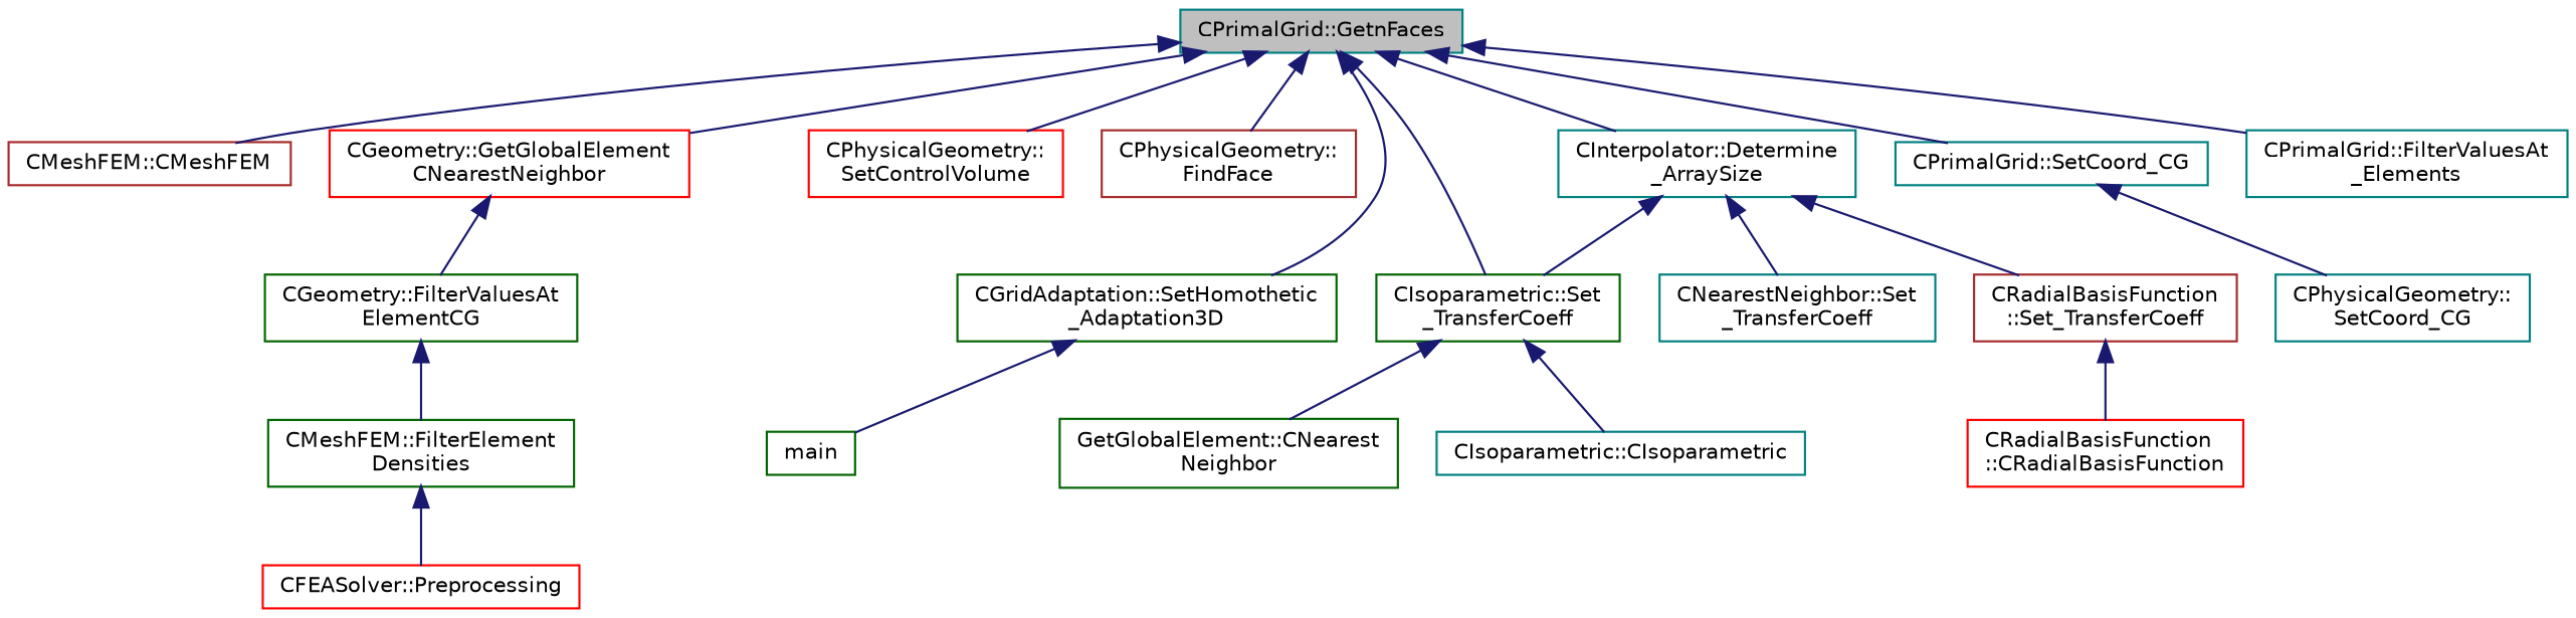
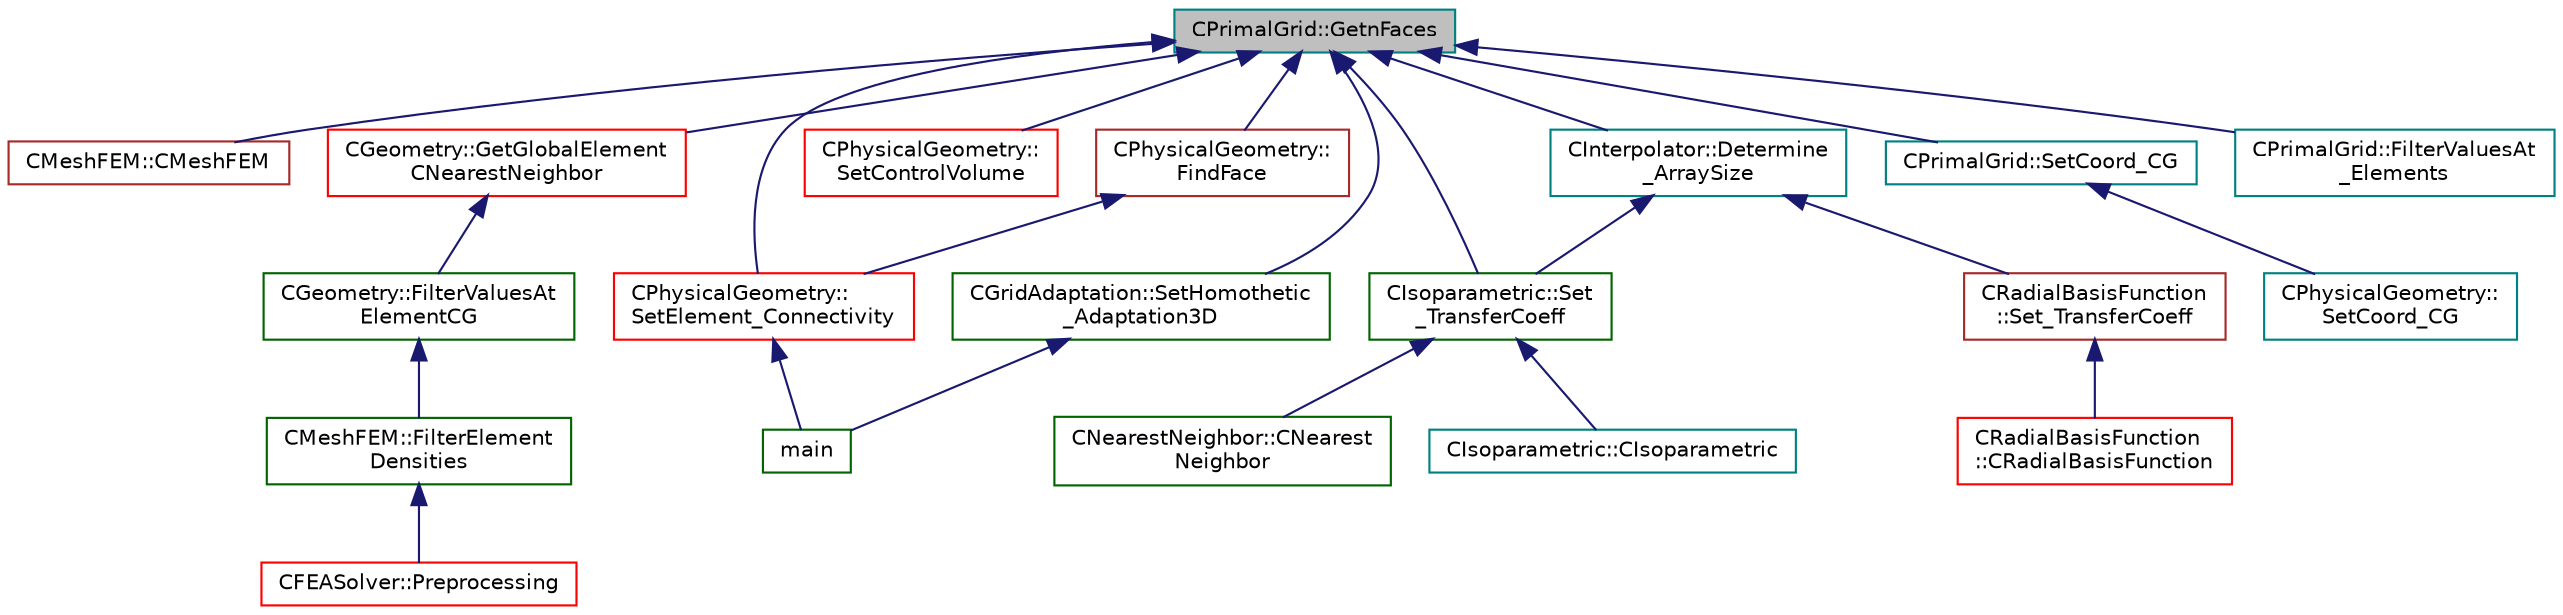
  digraph {
    rankdir=TB
    node [color=teal fillcolor=white fontname=Helvetica fontsize=10 shape=record style=filled]
    edge [color=midnightblue dir=back fontname=Helvetica fontsize=10 labelfontname=Helvetica labelfontsize=10 style=solid]
    n1 [fillcolor=grey75 fontcolor=black height=0.2 label="CPrimalGrid::GetnFaces" width=0.4]
    n2 [color=brown height=0.2 label="CMeshFEM::CMeshFEM" width=0.4]
    n3 [color=red height=0.2 label="CGeometry::GetGlobalElement\lCNearestNeighbor" width=0.4]
+   n4 [color=red height=0.2 label="CPhysicalGeometry::\lSetElement_Connectivity" width=0.4]
    n5 [color=red height=0.2 label="CPhysicalGeometry::\lSetControlVolume" width=0.4]
    n6 [color=brown height=0.2 label="CPhysicalGeometry::\lFindFace" width=0.4]
    n7 [color=darkgreen height=0.2 label="CGridAdaptation::SetHomothetic\l_Adaptation3D" width=0.4]
    n8 [height=0.2 label="CInterpolator::Determine\l_ArraySize" width=0.4]
    n9 [color=darkgreen height=0.2 label="CIsoparametric::Set\l_TransferCoeff" width=0.4]
    n10 [height=0.2 label="CPrimalGrid::SetCoord_CG" width=0.4]
    n11 [height=0.2 label="CPrimalGrid::FilterValuesAt\l_Elements" width=0.4]
    n12 [color=darkgreen height=0.2 label="CGeometry::FilterValuesAt\lElementCG" width=0.4]
    n13 [color=darkgreen height=0.2 label=main width=0.4]
-   n14 [height=0.2 label="CNearestNeighbor::Set\l_TransferCoeff" width=0.4]
    n15 [color=brown height=0.2 label="CRadialBasisFunction\l::Set_TransferCoeff" width=0.4]
-   n16 [color=darkgreen height=0.2 label="GetGlobalElement::CNearest\lNeighbor" width=0.4]
+   n16 [color=darkgreen height=0.2 label="CNearestNeighbor::CNearest\lNeighbor" width=0.4]
    n17 [height=0.2 label="CIsoparametric::CIsoparametric" width=0.4]
    n18 [height=0.2 label="CPhysicalGeometry::\lSetCoord_CG" width=0.4]
    n19 [color=darkgreen height=0.2 label="CMeshFEM::FilterElement\lDensities" width=0.4]
    n20 [color=red height=0.2 label="CFEASolver::Preprocessing" width=0.4]
    n21 [color=red height=0.2 label="CRadialBasisFunction\l::CRadialBasisFunction" width=0.4]
    n1 -> n2
    n1 -> n3
+   n1 -> n4
    n1 -> n5
    n1 -> n6
    n1 -> n7
    n1 -> n8
    n1 -> n9
    n1 -> n10
    n1 -> n11
    n3 -> n12
+   n4 -> n13
+   n6 -> n4
    n7 -> n13
    n8 -> n9
-   n8 -> n14
    n8 -> n15
    n9 -> n16
    n9 -> n17
    n10 -> n18
    n12 -> n19
    n15 -> n21
    n19 -> n20
  }
